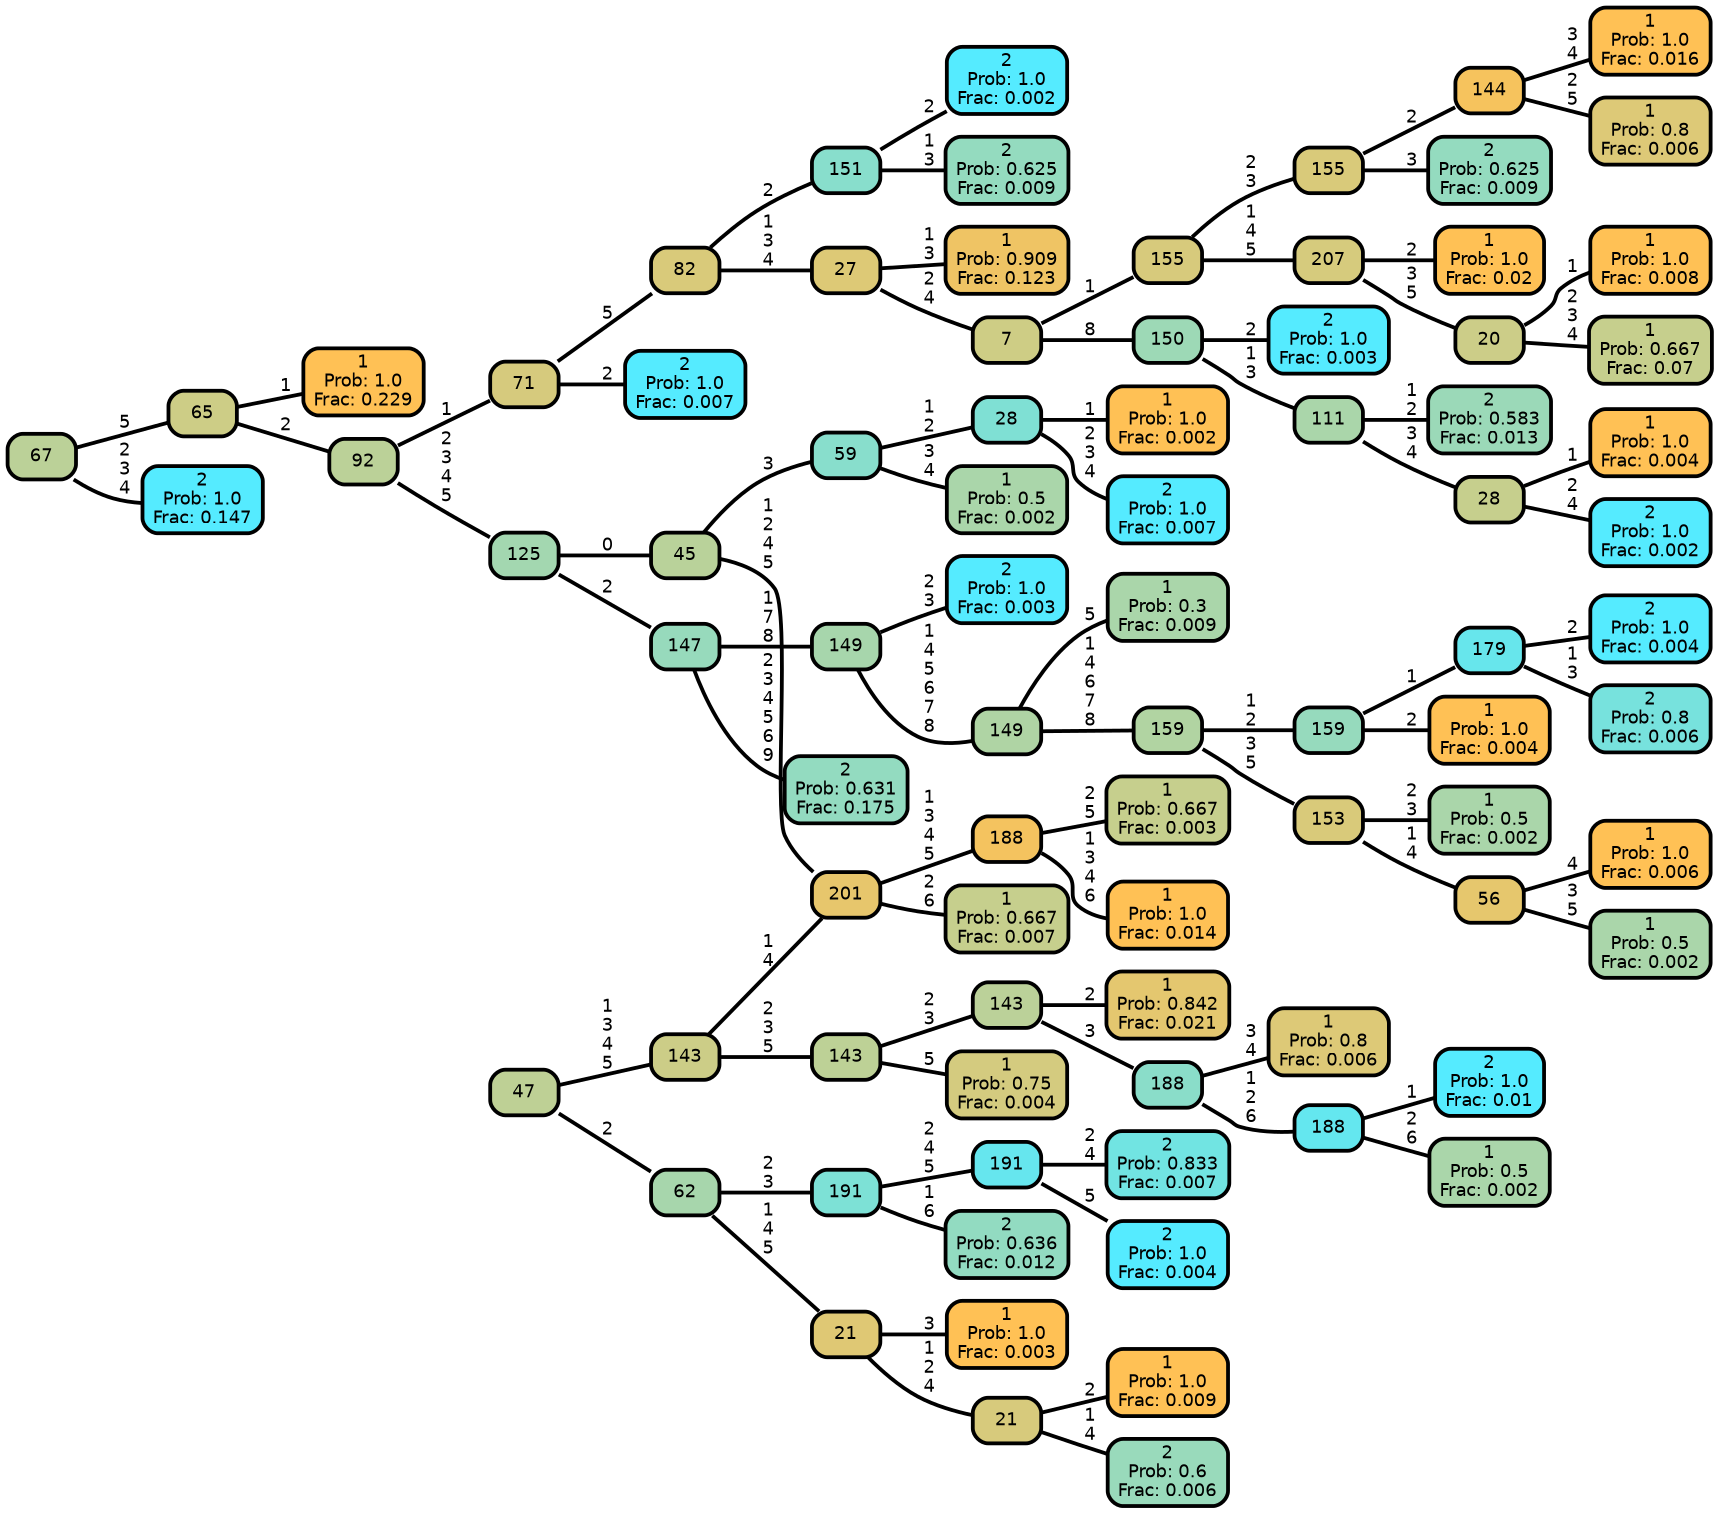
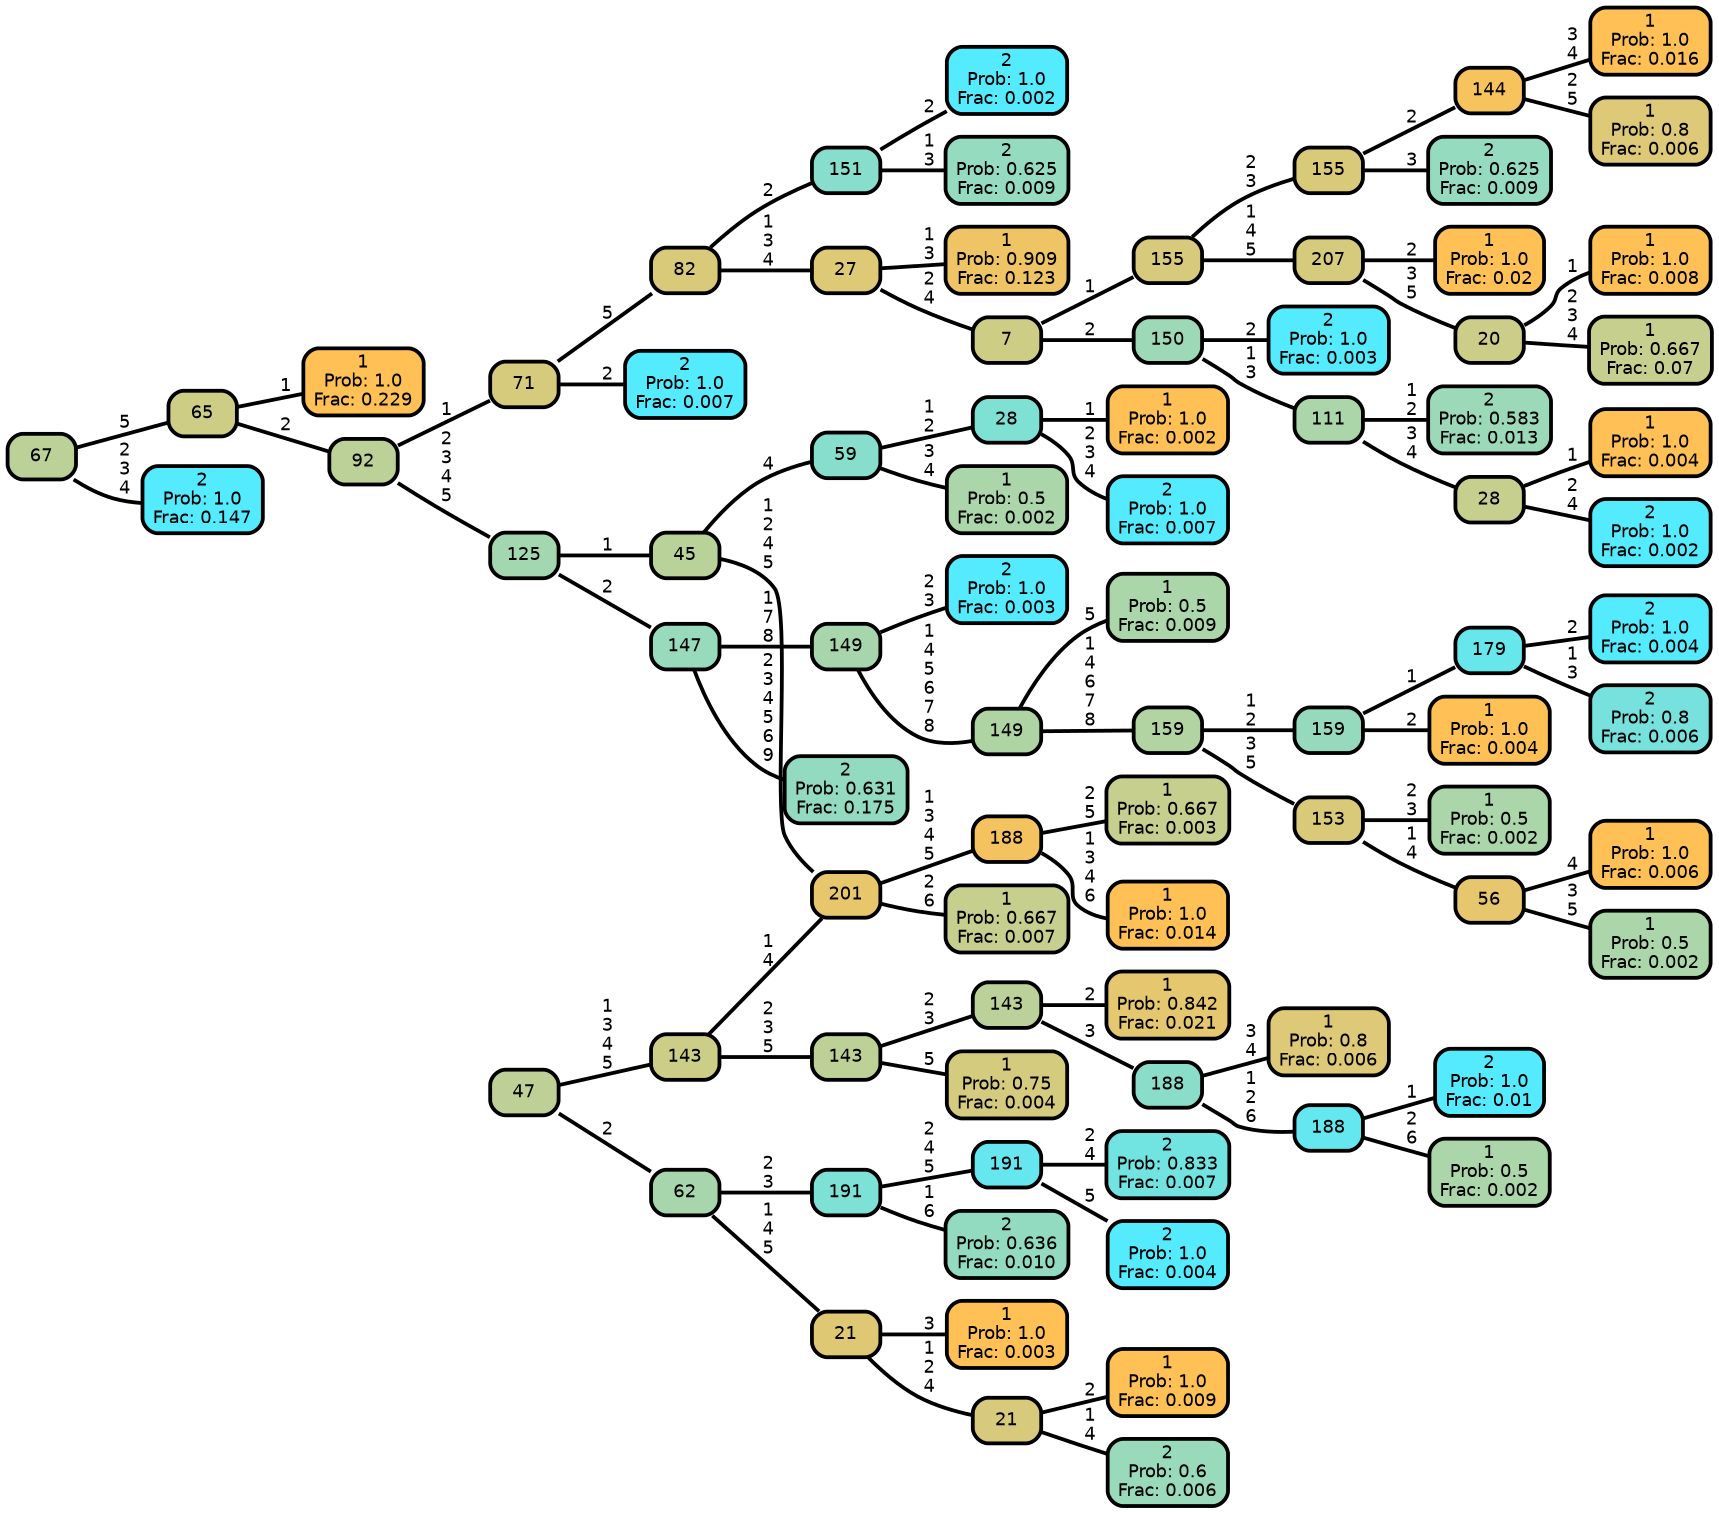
  graph {
    rankdir=LR
    ranksep="0 equally"
    splines=straight
    node [color=black fillcolor="#ffc155" fontcolor=black fontname=helvetica penwidth=3 shape=box style="filled, rounded"]
    edge [color=black fontname=helvetica penwidth=3]
    n1 [label="1\nProb: 1.0\nFrac: 0.229"]
    n2 [fillcolor="#cdcd86" label=65]
    n3 [fillcolor="#bbd198" label=92]
    n4 [fillcolor="#d6ca7d" label=71]
    n5 [fillcolor="#a3d7b0" label=125]
    n6 [fillcolor="#55ebff" label="2\nProb: 1.0\nFrac: 0.002"]
    n7 [fillcolor="#88decc" label=151]
    n8 [fillcolor="#94dbbf" label="2\nProb: 0.625\nFrac: 0.009"]
    n9 [fillcolor="#d9ca7a" label=82]
    n10 [fillcolor="#ddc976" label=27]
    n11 [fillcolor="#efc464" label="1\nProb: 0.909\nFrac: 0.123"]
    n12 [fillcolor="#cecd85" label=7]
    n13 [fillcolor="#d7ca7c" label=155]
    n14 [fillcolor="#9dd9b6" label=150]
    n15 [label="1\nProb: 1.0\nFrac: 0.016"]
    n16 [fillcolor="#f6c35d" label=144]
    n17 [fillcolor="#ddc977" label="1\nProb: 0.8\nFrac: 0.006"]
    n18 [fillcolor="#d9ca7a" label=155]
    n19 [fillcolor="#94dbbf" label="2\nProb: 0.625\nFrac: 0.009"]
    n20 [fillcolor="#d6cb7d" label=207]
    n21 [label="1\nProb: 1.0\nFrac: 0.02"]
    n22 [fillcolor="#cccd88" label=20]
    n23 [label="1\nProb: 1.0\nFrac: 0.008"]
    n24 [fillcolor="#c6cf8d" label="1\nProb: 0.667\nFrac: 0.07"]
    n25 [fillcolor="#55ebff" label="2\nProb: 1.0\nFrac: 0.003"]
    n26 [fillcolor="#aad6aa" label=111]
    n27 [fillcolor="#9bd9b8" label="2\nProb: 0.583\nFrac: 0.013"]
    n28 [fillcolor="#c6cf8d" label=28]
    n29 [label="1\nProb: 1.0\nFrac: 0.004"]
    n30 [fillcolor="#55ebff" label="2\nProb: 1.0\nFrac: 0.002"]
    n31 [fillcolor="#55ebff" label="2\nProb: 1.0\nFrac: 0.007"]
    n32 [fillcolor="#b9d29a" label=45]
    n33 [fillcolor="#97dabc" label=147]
    n34 [label="1\nProb: 1.0\nFrac: 0.002"]
    n35 [fillcolor="#7fe0d4" label=28]
    n36 [fillcolor="#55ebff" label="2\nProb: 1.0\nFrac: 0.007"]
    n37 [fillcolor="#88decc" label=59]
    n38 [fillcolor="#aad6aa" label="1\nProb: 0.5\nFrac: 0.002"]
    n39 [fillcolor="#e7c66c" label=201]
    n40 [fillcolor="#bed095" label=47]
    n41 [fillcolor="#a7d6ac" label=62]
    n42 [fillcolor="#cccd87" label=143]
    n43 [fillcolor="#71e4e2" label="2\nProb: 0.833\nFrac: 0.007"]
    n44 [fillcolor="#66e6ee" label=191]
    n45 [fillcolor="#55ebff" label="2\nProb: 1.0\nFrac: 0.004"]
    n46 [fillcolor="#7de1d6" label=191]
-   n47 [fillcolor="#92dbc1" label="2\nProb: 0.636\nFrac: 0.012"]
+   n47 [fillcolor="#92dbc1" label="2\nProb: 0.636\nFrac: 0.010"]
    n48 [fillcolor="#dfc874" label=21]
    n49 [label="1\nProb: 1.0\nFrac: 0.003"]
    n50 [fillcolor="#d7ca7c" label=21]
    n51 [label="1\nProb: 1.0\nFrac: 0.009"]
    n52 [fillcolor="#99dabb" label="2\nProb: 0.6\nFrac: 0.006"]
    n53 [fillcolor="#bdd196" label=143]
    n54 [fillcolor="#c6cf8d" label="1\nProb: 0.667\nFrac: 0.003"]
    n55 [fillcolor="#f4c35f" label=188]
    n56 [label="1\nProb: 1.0\nFrac: 0.014"]
    n57 [fillcolor="#c6cf8d" label="1\nProb: 0.667\nFrac: 0.007"]
    n58 [fillcolor="#bbd199" label=143]
    n59 [fillcolor="#d4cb7f" label="1\nProb: 0.75\nFrac: 0.004"]
    n60 [fillcolor="#e4c76f" label="1\nProb: 0.842\nFrac: 0.021"]
    n61 [fillcolor="#8addc9" label=188]
    n62 [fillcolor="#ddc977" label="1\nProb: 0.8\nFrac: 0.006"]
    n63 [fillcolor="#64e7ef" label=188]
    n64 [fillcolor="#55ebff" label="2\nProb: 1.0\nFrac: 0.01"]
    n65 [fillcolor="#aad6aa" label="1\nProb: 0.5\nFrac: 0.002"]
    n66 [fillcolor="#a7d6ac" label=149]
    n67 [fillcolor="#93dbc0" label="2\nProb: 0.631\nFrac: 0.175"]
    n68 [fillcolor="#55ebff" label="2\nProb: 1.0\nFrac: 0.003"]
    n69 [fillcolor="#afd4a4" label=149]
-   n70 [fillcolor="#aad6aa" label="1\nProb: 0.3\nFrac: 0.009"]
+   n70 [fillcolor="#aad6aa" label="1\nProb: 0.5\nFrac: 0.009"]
    n71 [fillcolor="#b1d4a2" label=159]
    n72 [fillcolor="#96dabd" label=159]
    n73 [fillcolor="#d9ca7a" label=153]
    n74 [fillcolor="#55ebff" label="2\nProb: 1.0\nFrac: 0.004"]
    n75 [fillcolor="#67e6ec" label=179]
    n76 [fillcolor="#77e2dd" label="2\nProb: 0.8\nFrac: 0.006"]
    n77 [label="1\nProb: 1.0\nFrac: 0.004"]
    n78 [fillcolor="#aad6aa" label="1\nProb: 0.5\nFrac: 0.002"]
    n79 [fillcolor="#e6c76d" label=56]
    n80 [label="1\nProb: 1.0\nFrac: 0.006"]
    n81 [fillcolor="#aad6aa" label="1\nProb: 0.5\nFrac: 0.002"]
    n82 [fillcolor="#bbd198" label=67]
    n83 [fillcolor="#55ebff" label="2\nProb: 1.0\nFrac: 0.147"]
    subgraph sub_1 {
      rank=same
    }
    n2 -- n1 [label=" 1"]
    n2 -- n3 [label=" 2"]
    n3 -- n4 [label=" 1"]
    n3 -- n5 [label=" 2\n 3\n 4\n 5"]
    n4 -- n9 [label=" 5"]
    n4 -- n31 [label=" 2"]
-   n5 -- n32 [label=" 0"]
+   n5 -- n32 [label=" 1"]
    n5 -- n33 [label=" 2"]
    n7 -- n6 [label=" 2"]
    n7 -- n8 [label=" 1\n 3"]
    n9 -- n7 [label=" 2"]
    n9 -- n10 [label=" 1\n 3\n 4"]
    n10 -- n11 [label=" 1\n 3"]
    n10 -- n12 [label=" 2\n 4"]
    n12 -- n13 [label=" 1"]
-   n12 -- n14 [label=" 8"]
+   n12 -- n14 [label=" 2"]
    n13 -- n18 [label=" 2\n 3"]
    n13 -- n20 [label=" 1\n 4\n 5"]
    n14 -- n25 [label=" 2"]
    n14 -- n26 [label=" 1\n 3"]
    n16 -- n15 [label=" 3\n 4"]
    n16 -- n17 [label=" 2\n 5"]
    n18 -- n16 [label=" 2"]
    n18 -- n19 [label=" 3"]
    n20 -- n21 [label=" 2"]
    n20 -- n22 [label=" 3\n 5"]
    n22 -- n23 [label=" 1"]
    n22 -- n24 [label=" 2\n 3\n 4"]
    n26 -- n27 [label=" 1\n 2"]
    n26 -- n28 [label=" 3\n 4"]
    n28 -- n29 [label=" 1"]
    n28 -- n30 [label=" 2\n 4"]
-   n32 -- n37 [label=" 3"]
+   n32 -- n37 [label=" 4"]
    n32 -- n39 [label=" 1\n 2\n 4\n 5"]
    n33 -- n66 [label=" 1\n 7\n 8"]
    n33 -- n67 [label=" 2\n 3\n 4\n 5\n 6\n 9"]
    n35 -- n34 [label=" 1"]
    n35 -- n36 [label=" 2\n 3\n 4"]
    n37 -- n35 [label=" 1\n 2"]
    n37 -- n38 [label=" 3\n 4"]
    n39 -- n55 [label=" 1\n 3\n 4\n 5"]
    n39 -- n57 [label=" 2\n 6"]
    n40 -- n41 [label=" 2"]
    n40 -- n42 [label=" 1\n 3\n 4\n 5"]
    n41 -- n46 [label=" 2\n 3"]
    n41 -- n48 [label=" 1\n 4\n 5"]
    n42 -- n39 [label=" 1\n 4"]
    n42 -- n53 [label=" 2\n 3\n 5"]
    n44 -- n43 [label=" 2\n 4"]
    n44 -- n45 [label=" 5"]
    n46 -- n44 [label=" 2\n 4\n 5"]
    n46 -- n47 [label=" 1\n 6"]
    n48 -- n49 [label=" 3"]
    n48 -- n50 [label=" 1\n 2\n 4"]
    n50 -- n51 [label=" 2"]
    n50 -- n52 [label=" 1\n 4"]
    n53 -- n58 [label=" 2\n 3"]
    n53 -- n59 [label=" 5"]
    n55 -- n54 [label=" 2\n 5"]
    n55 -- n56 [label=" 1\n 3\n 4\n 6"]
    n58 -- n60 [label=" 2"]
    n58 -- n61 [label=" 3"]
    n61 -- n62 [label=" 3\n 4"]
    n61 -- n63 [label=" 1\n 2\n 6"]
    n63 -- n64 [label=" 1"]
    n63 -- n65 [label=" 2\n 6"]
    n66 -- n68 [label=" 2\n 3"]
    n66 -- n69 [label=" 1\n 4\n 5\n 6\n 7\n 8"]
    n69 -- n70 [label=" 5"]
    n69 -- n71 [label=" 1\n 4\n 6\n 7\n 8"]
    n71 -- n72 [label=" 1\n 2"]
    n71 -- n73 [label=" 3\n 5"]
    n72 -- n75 [label=" 1"]
    n72 -- n77 [label=" 2"]
    n73 -- n78 [label=" 2\n 3"]
    n73 -- n79 [label=" 1\n 4"]
    n75 -- n74 [label=" 2"]
    n75 -- n76 [label=" 1\n 3"]
    n79 -- n80 [label=" 4"]
    n79 -- n81 [label=" 3\n 5"]
    n82 -- n2 [label=" 5"]
    n82 -- n83 [label=" 2\n 3\n 4"]
  }
